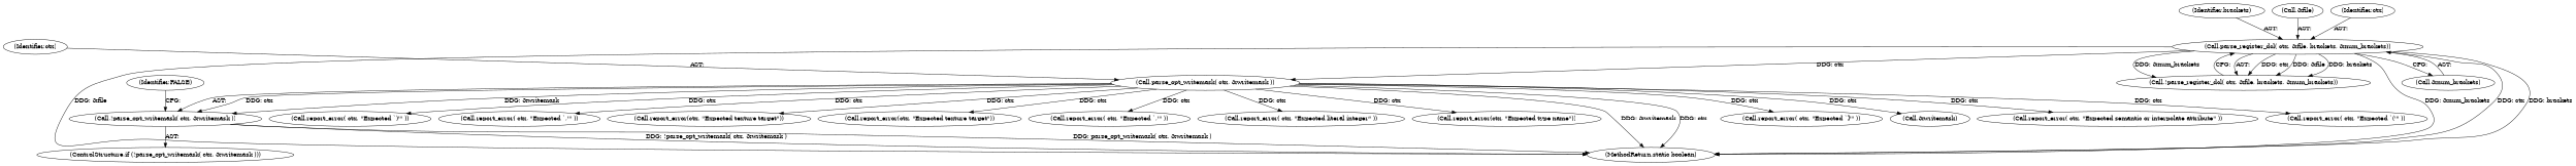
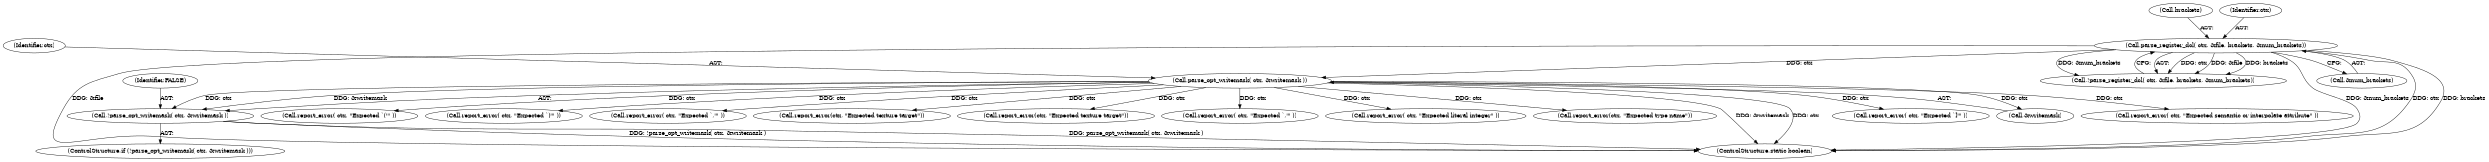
  digraph {
    n1 [label="(Call,!parse_opt_writemask( ctx, &writemask ))"]
    n2 [label="(ControlStructure,if (!parse_opt_writemask( ctx, &writemask )))"]
-   n3 [label="(MethodReturn,static boolean)"]
+   n3 [label="(ControlStructure,static boolean)"]
    n4 [label="(Call,parse_opt_writemask( ctx, &writemask ))"]
    n5 [label="(Call,report_error( ctx, \"Expected `]'\" ))"]
    n6 [label="(Call,&writemask)"]
    n7 [label="(Call,report_error( ctx, \"Expected semantic or interpolate attribute\" ))"]
    n8 [label="(Call,report_error( ctx, \"Expected `('\" ))"]
    n9 [label="(Call,report_error( ctx, \"Expected `)'\" ))"]
    n10 [label="(Call,report_error( ctx, \"Expected `,'\" ))"]
    n11 [label="(Call,report_error(ctx, \"Expected texture target\"))"]
    n12 [label="(Call,report_error(ctx, \"Expected texture target\"))"]
    n13 [label="(Call,report_error( ctx, \"Expected `,'\" ))"]
    n14 [label="(Call,report_error( ctx, \"Expected literal integer\" ))"]
    n15 [label="(Call,report_error(ctx, \"Expected type name\"))"]
    n16 [label="(Call,parse_register_dcl( ctx, &file, brackets, &num_brackets))"]
    n17 [label="(Call,!parse_register_dcl( ctx, &file, brackets, &num_brackets))"]
    n18 [label="(Call,&num_brackets)"]
-   n19 [label="(Identifier,brackets)"]
-   n20 [label="(Call,&file)"]
+   n19 [label="(Call,brackets)"]
    n21 [label="(Identifier,ctx)"]
    n22 [label="(Identifier,FALSE)"]
    n23 [label="(Identifier,ctx)"]
    n1 -> n2 [label="AST: "]
    n1 -> n3 [label="DDG: !parse_opt_writemask( ctx, &writemask )"]
    n1 -> n3 [label="DDG: parse_opt_writemask( ctx, &writemask )"]
    n4 -> n1 [label="AST: "]
    n4 -> n1 [label="DDG: ctx"]
    n4 -> n1 [label="DDG: &writemask"]
    n4 -> n3 [label="DDG: &writemask"]
    n4 -> n3 [label="DDG: ctx"]
    n4 -> n5 [label="DDG: ctx"]
    n4 -> n6 [label="DDG: ctx"]
    n4 -> n7 [label="DDG: ctx"]
    n4 -> n8 [label="DDG: ctx"]
    n4 -> n9 [label="DDG: ctx"]
    n4 -> n10 [label="DDG: ctx"]
    n4 -> n11 [label="DDG: ctx"]
    n4 -> n12 [label="DDG: ctx"]
    n4 -> n13 [label="DDG: ctx"]
    n4 -> n14 [label="DDG: ctx"]
    n4 -> n15 [label="DDG: ctx"]
+   n6 -> n4 [label="AST: "]
    n16 -> n3 [label="DDG: &file"]
    n16 -> n3 [label="DDG: &num_brackets"]
    n16 -> n3 [label="DDG: ctx"]
    n16 -> n3 [label="DDG: brackets"]
    n16 -> n4 [label="DDG: ctx"]
    n16 -> n17 [label="AST: "]
    n16 -> n17 [label="DDG: ctx"]
    n16 -> n17 [label="DDG: &file"]
    n16 -> n17 [label="DDG: brackets"]
    n16 -> n17 [label="DDG: &num_brackets"]
    n16 -> n18 [label="CFG: "]
    n17 -> n16 [label="CFG: "]
    n18 -> n16 [label="AST: "]
    n19 -> n16 [label="AST: "]
-   n20 -> n16 [label="AST: "]
    n21 -> n16 [label="AST: "]
-   n22 -> n1 [label="CFG: "]
+   n22 -> n1 [label="AST: "]
    n23 -> n4 [label="AST: "]
  }
